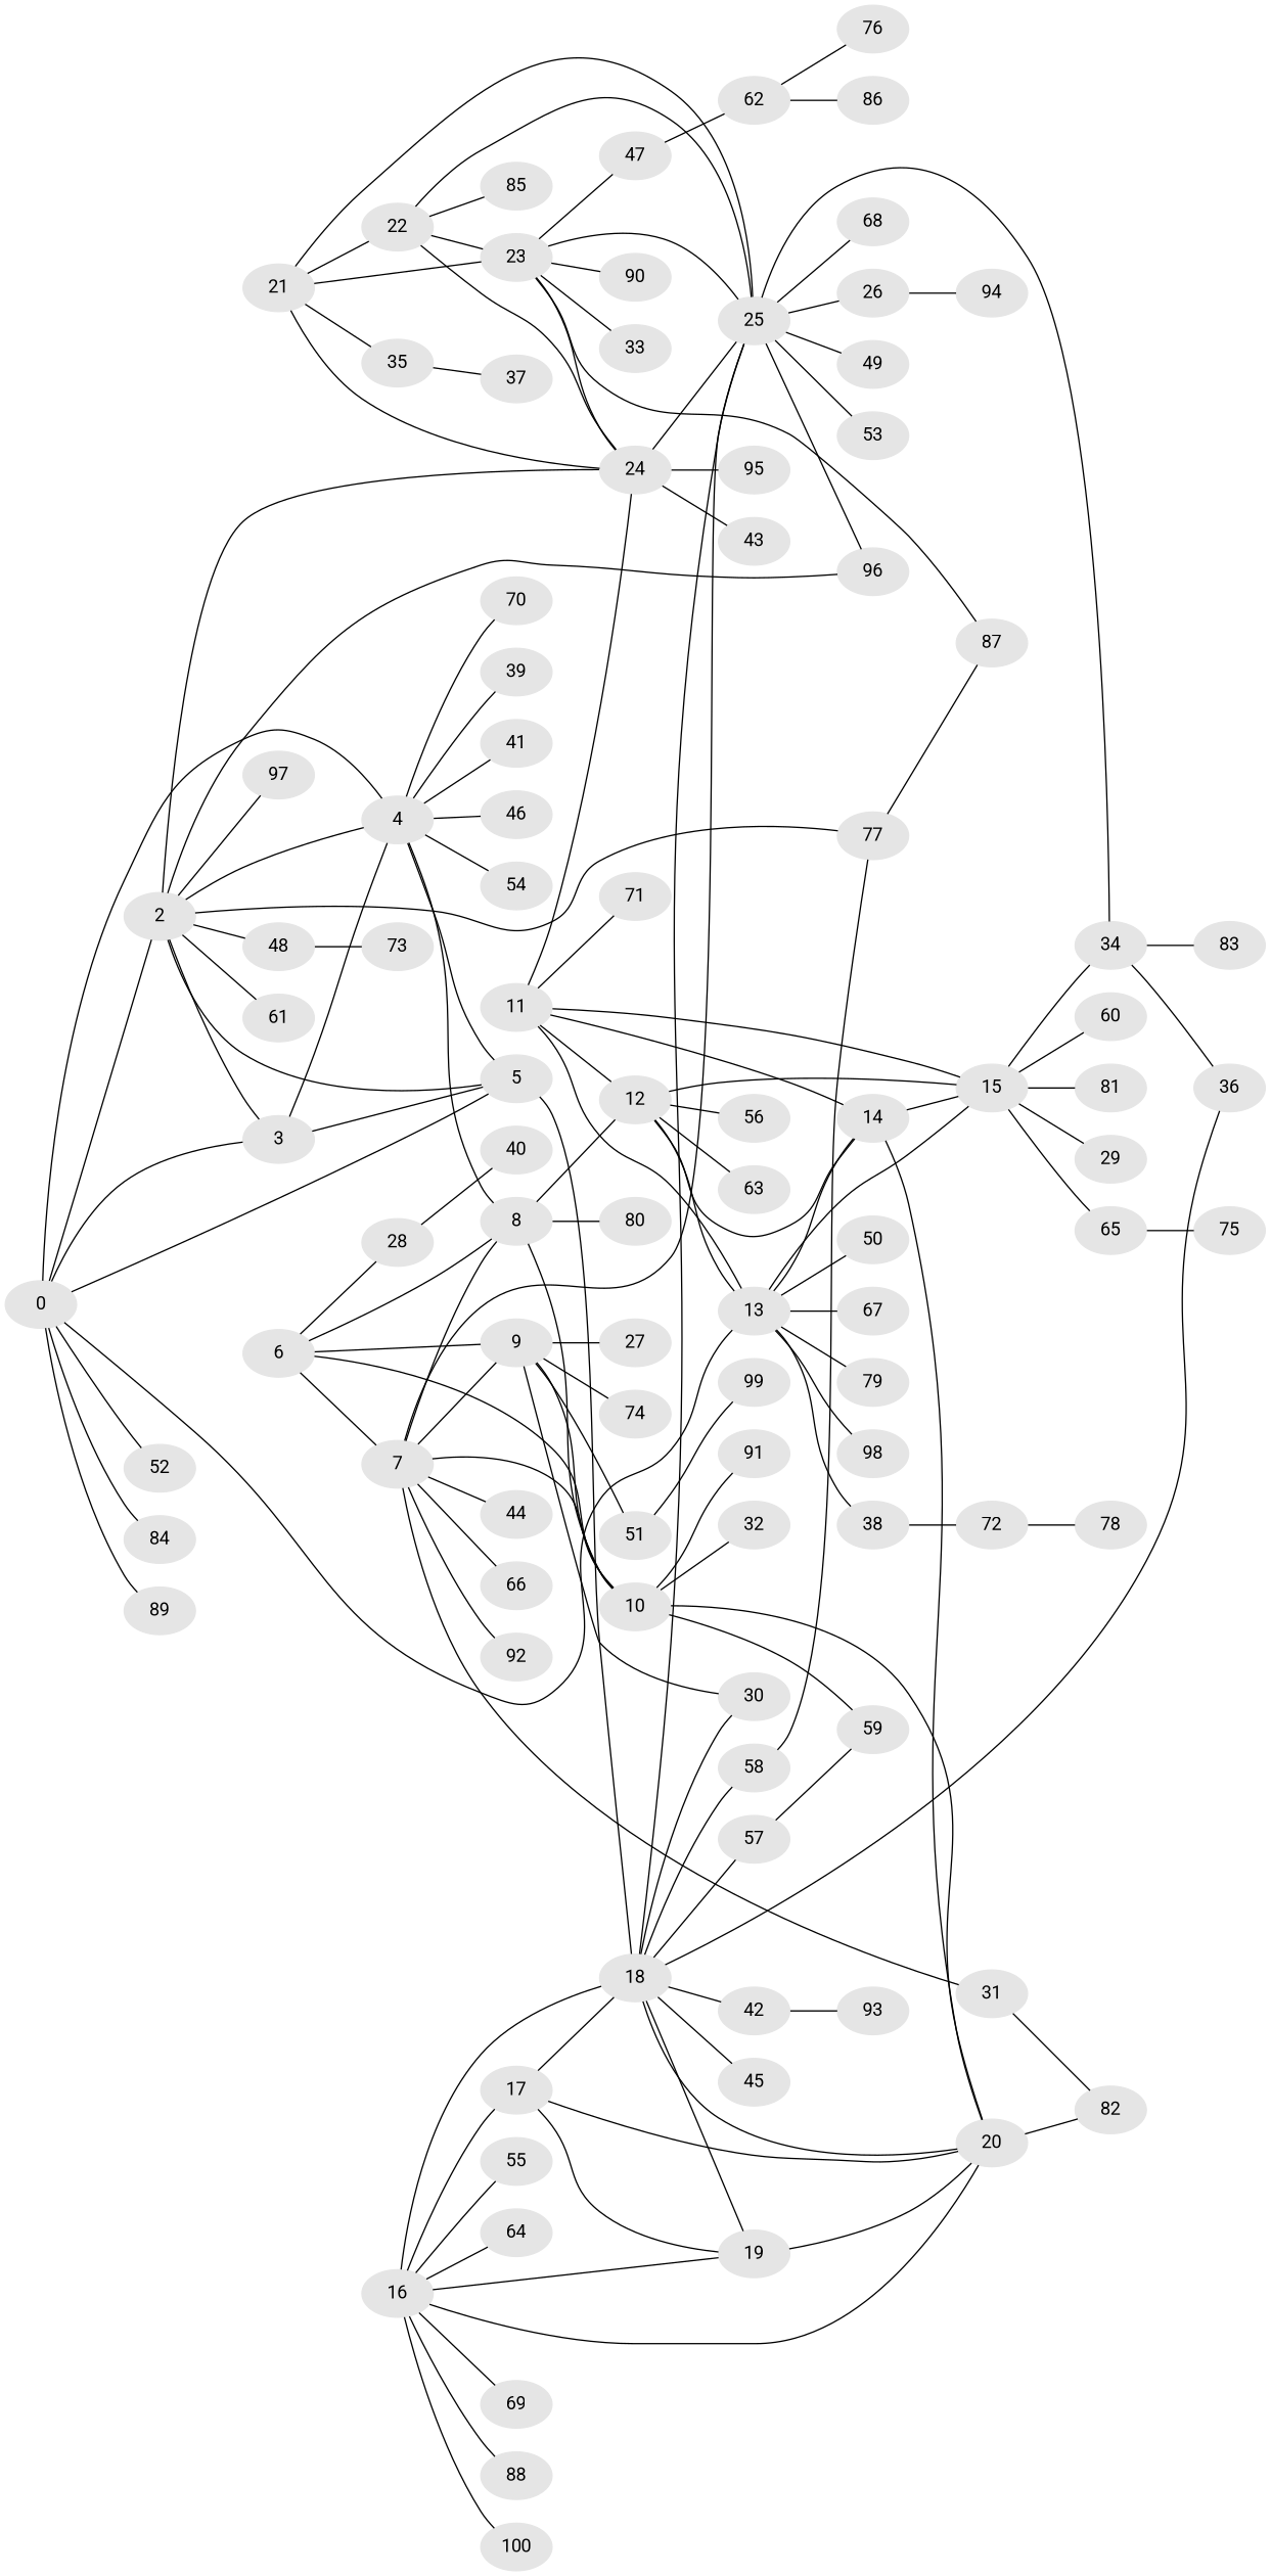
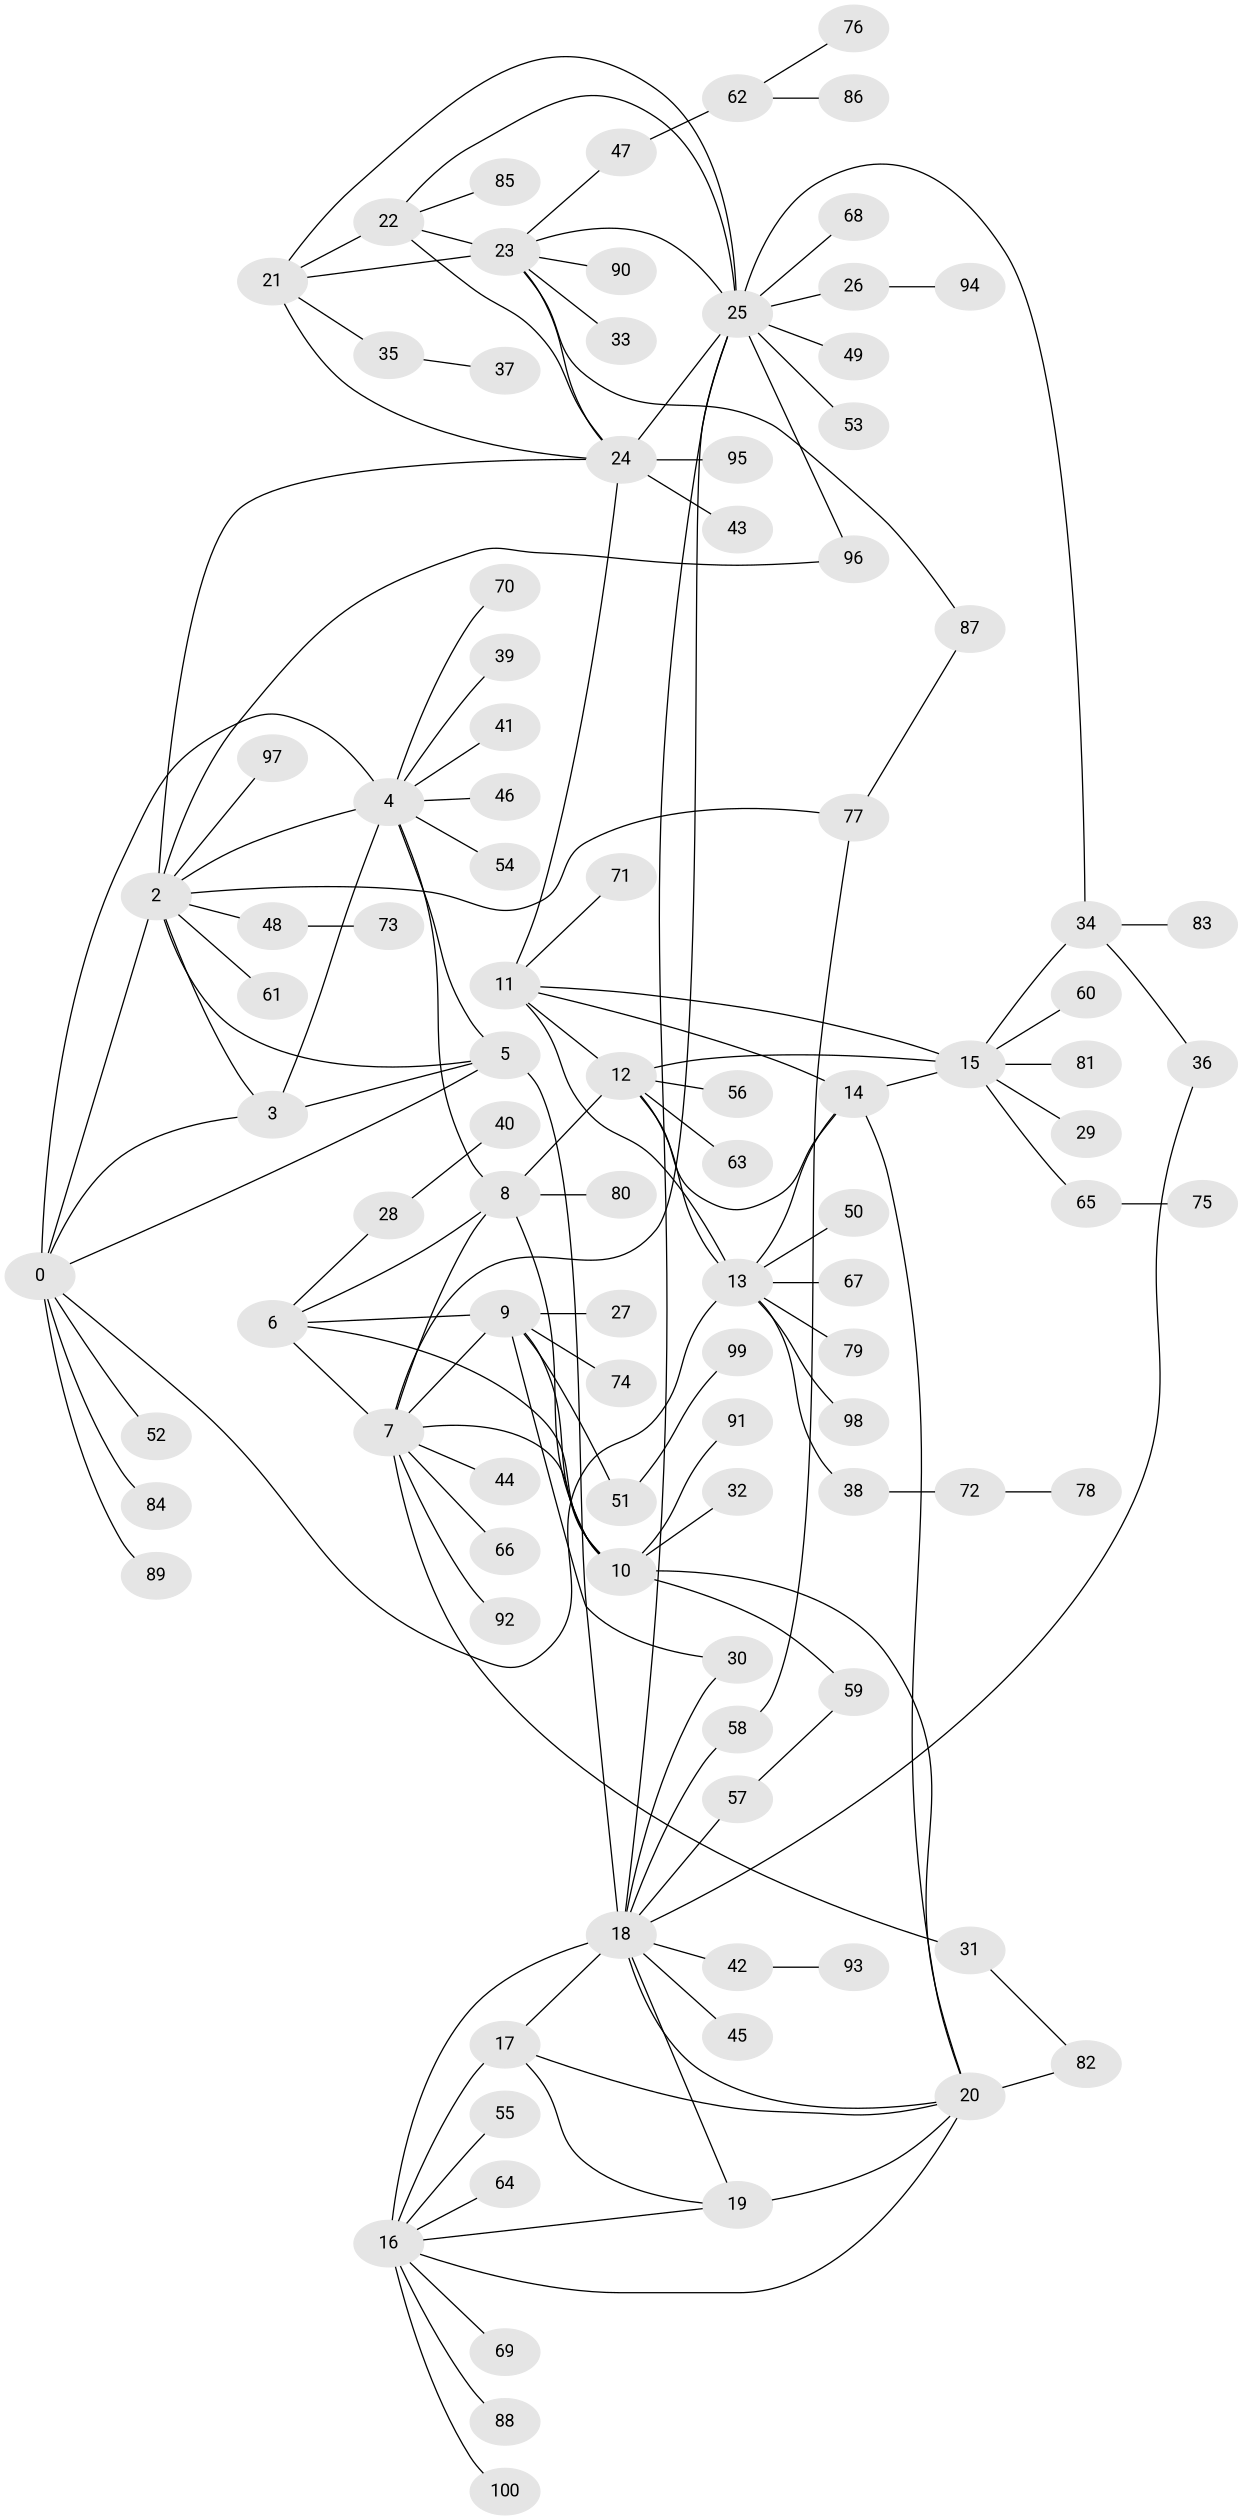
  graph {
    fontname=Roboto
    rankdir=LR
    node [color=gray90 fontname=Roboto style=filled]
    edge [fontname=Roboto]
    n1 [label=0]
    2
    3
    4
    5
    13
    52
    84
    89
    24
    48
    61
    77
    96
    97
    8
    39
    41
    46
    54
    70
    18
    14
    15
    38
    50
    67
    79
    98
    25
    43
    95
    73
    87
    10
    12
    80
    30
    20
    19
    36
    42
    45
    57
    58
    6
    7
    9
    28
    31
    44
    66
    92
    27
    51
    74
    32
    59
    91
    40
    34
    26
    49
    53
    68
    82
    56
    63
    99
    11
    71
    29
    60
    65
    81
    72
    83
    75
    16
    17
    55
    64
    69
    88
    100
    93
    21
    22
    23
    35
    85
    33
    47
    90
    37
    62
    94
    78
    76
    86
    n1 -- 2
    n1 -- 3
    n1 -- 4
    n1 -- 5
    n1 -- 13
    n1 -- 52
    n1 -- 84
    n1 -- 89
    2 -- 3
    2 -- 4
    2 -- 5
    2 -- 24
    2 -- 48
    2 -- 61
    2 -- 77
    2 -- 96
    2 -- 97
    3 -- 4
    3 -- 5
    4 -- 5
    4 -- 8
    4 -- 39
    4 -- 41
    4 -- 46
    4 -- 54
    4 -- 70
    5 -- 18
    13 -- 14
-   13 -- 15
    13 -- 38
    13 -- 50
    13 -- 67
    13 -- 79
    13 -- 98
    24 -- 25
    24 -- 43
    24 -- 95
    48 -- 73
    77 -- 87
    8 -- 10
    8 -- 12
    8 -- 80
    18 -- 25
    18 -- 30
    18 -- 20
    18 -- 19
    18 -- 36
    18 -- 42
    18 -- 45
    18 -- 57
    18 -- 58
    14 -- 15
    14 -- 20
    15 -- 34
    15 -- 29
    15 -- 60
    15 -- 65
    15 -- 81
    38 -- 72
    25 -- 96
    25 -- 34
    25 -- 26
    25 -- 49
    25 -- 53
    25 -- 68
    10 -- 20
    10 -- 32
    10 -- 59
    10 -- 91
    12 -- 13
    12 -- 14
    12 -- 15
    12 -- 56
    12 -- 63
    20 -- 82
    19 -- 20
    42 -- 93
    57 -- 59
    58 -- 77
    6 -- 8
    6 -- 10
    6 -- 7
    6 -- 9
    6 -- 28
    7 -- 8
    7 -- 25
    7 -- 10
    7 -- 9
    7 -- 31
    7 -- 44
    7 -- 66
    7 -- 92
    9 -- 10
    9 -- 30
    9 -- 27
    9 -- 51
    9 -- 74
    28 -- 40
    31 -- 82
    51 -- 99
    34 -- 36
    34 -- 83
    26 -- 94
    11 -- 13
    11 -- 24
    11 -- 14
    11 -- 15
    11 -- 12
    11 -- 71
    65 -- 75
    72 -- 78
    16 -- 18
    16 -- 20
    16 -- 19
    16 -- 17
    16 -- 55
    16 -- 64
    16 -- 69
    16 -- 88
    16 -- 100
    17 -- 18
    17 -- 20
    17 -- 19
    21 -- 24
    21 -- 25
    21 -- 22
    21 -- 23
    21 -- 35
    22 -- 24
    22 -- 25
    22 -- 23
    22 -- 85
    23 -- 24
    23 -- 25
    23 -- 87
    23 -- 33
    23 -- 47
    23 -- 90
    35 -- 37
    47 -- 62
    62 -- 76
    62 -- 86
  }
